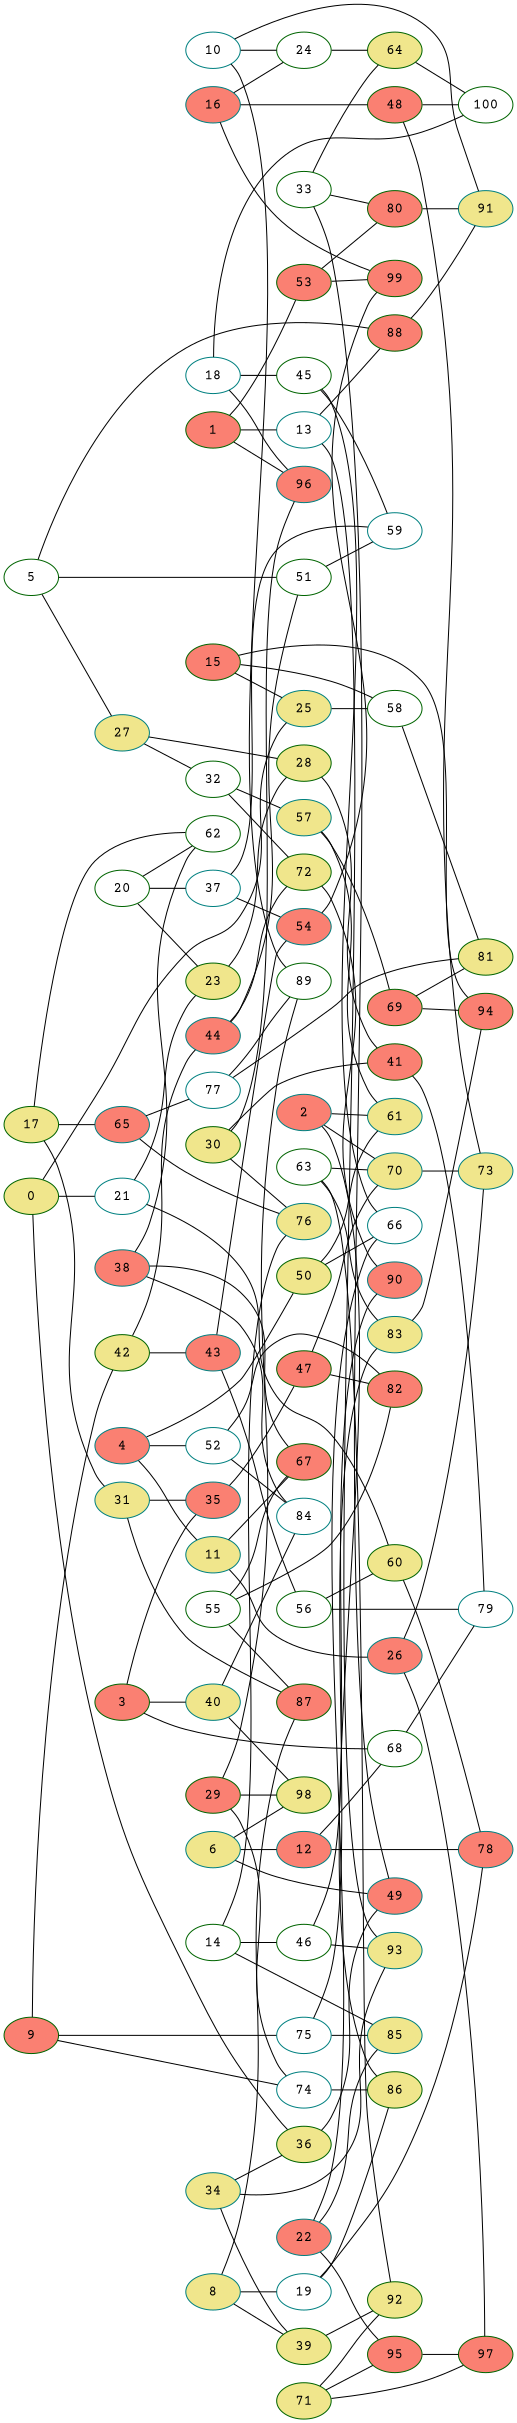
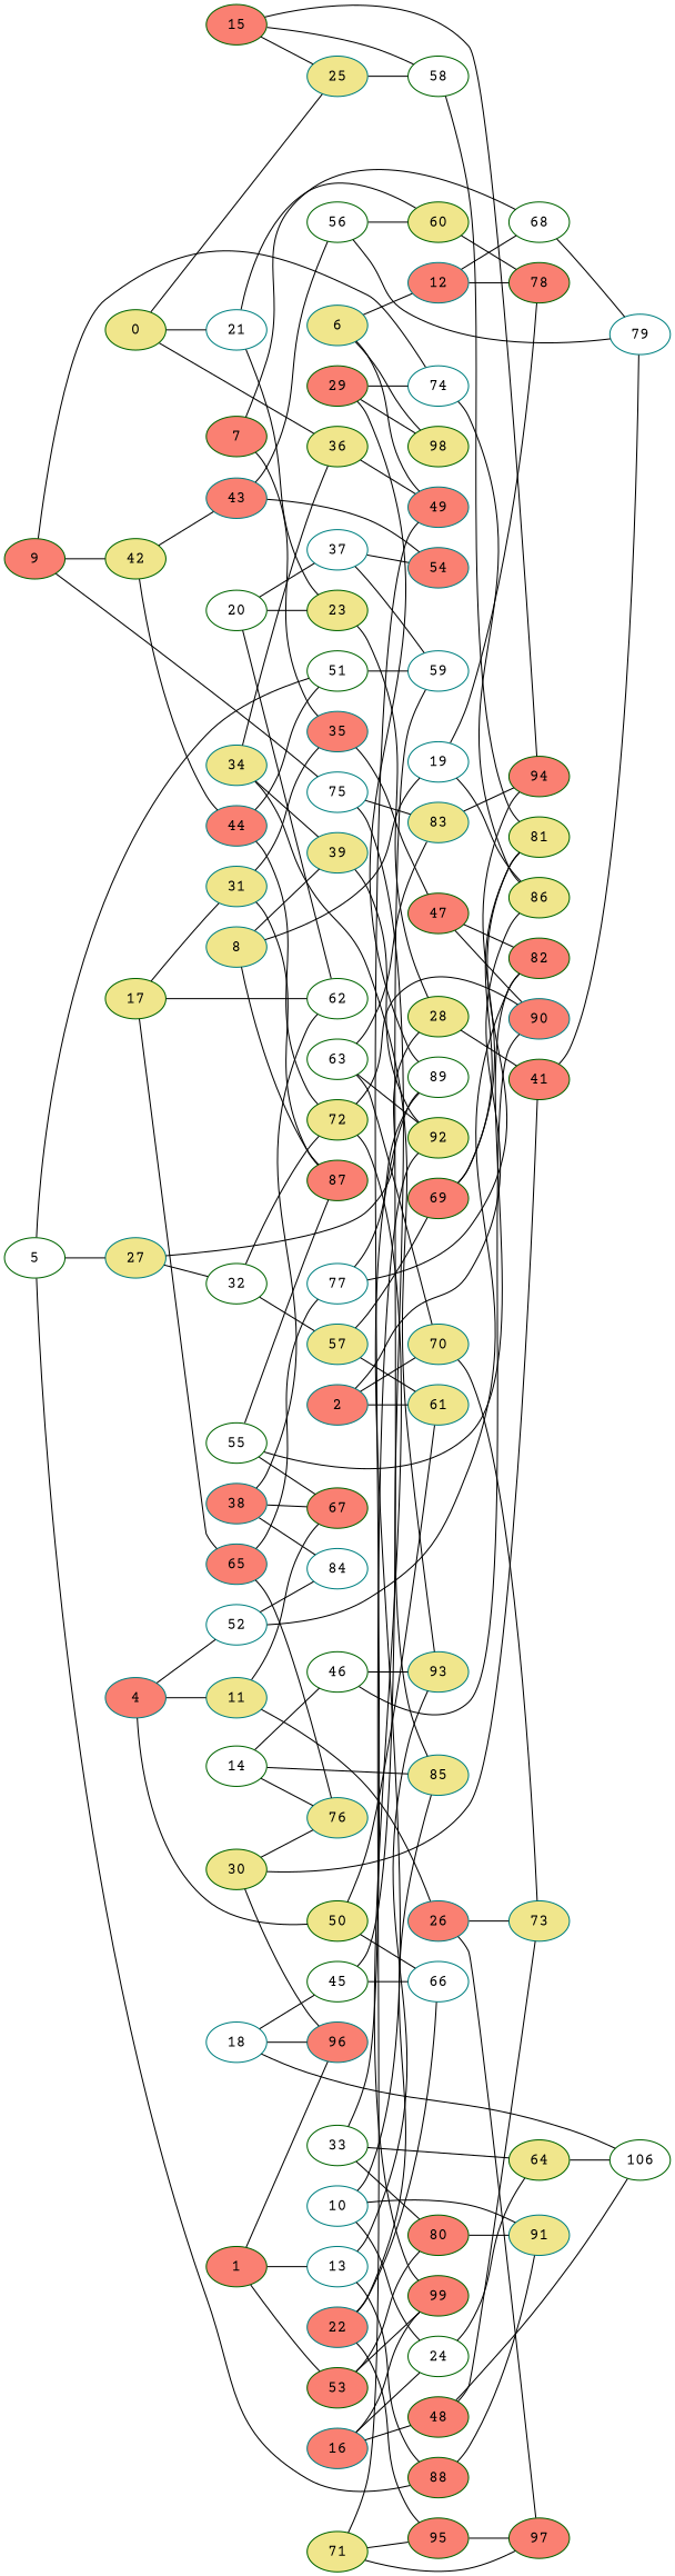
  graph {
    fontname="Courier Prime"
    rankdir=LR
    node [color=darkgreen fillcolor=salmon fontname="Courier Prime" style=filled]
    edge [fontname="Courier Prime"]
    13 [color=teal fillcolor=white]
    1
    53
    96 [color=teal]
    88
    93 [color=teal fillcolor=khaki]
    99
    80
    2 [color=teal]
    61 [color=teal fillcolor=khaki]
    70 [color=teal fillcolor=khaki]
    86 [fillcolor=khaki]
    73 [color=teal fillcolor=khaki]
    35 [color=teal]
-   3
-   40 [color=teal fillcolor=khaki]
+   3 [label=7]
    68 [fillcolor=white]
    47
    98 [fillcolor=khaki]
    84 [color=teal fillcolor=white]
    79 [color=teal fillcolor=white]
    4 [color=teal]
    11 [color=teal fillcolor=khaki]
    50 [fillcolor=khaki]
    52 [color=teal fillcolor=white]
    26 [color=teal]
    67
    66 [color=teal fillcolor=white]
    82
    5 [fillcolor=white]
    27 [color=teal fillcolor=khaki]
    51 [fillcolor=white]
    28 [fillcolor=khaki]
    32 [fillcolor=white]
    59 [color=teal fillcolor=white]
    91 [color=teal fillcolor=khaki]
    6 [color=teal fillcolor=khaki]
    12 [color=teal]
    49 [color=teal]
-   78 [color=teal]
+   78
    n41 [fillcolor=khaki label=0]
    21 [color=teal fillcolor=white]
    25 [color=teal fillcolor=khaki]
    36 [fillcolor=khaki]
    23 [fillcolor=khaki]
    60 [fillcolor=khaki]
    58 [fillcolor=white]
    8 [color=teal fillcolor=khaki]
    19 [color=teal fillcolor=white]
-   39 [fillcolor=khaki]
+   39 [color=teal fillcolor=khaki]
    87
    92 [fillcolor=khaki]
    42 [fillcolor=khaki]
    9
    74 [color=teal fillcolor=white]
    75 [color=teal fillcolor=white]
    43 [color=teal]
    44 [color=teal]
    85 [color=teal fillcolor=khaki]
    83 [color=teal fillcolor=khaki]
    10 [color=teal fillcolor=white]
    24 [fillcolor=white]
    89 [fillcolor=white]
    64 [fillcolor=khaki]
    97
    14 [fillcolor=white]
    46 [fillcolor=white]
    76 [color=teal fillcolor=khaki]
    90 [color=teal]
    15
    94
    81 [fillcolor=khaki]
    16 [color=teal]
    48
-   100 [fillcolor=white]
+   100 [fillcolor=white label=106]
    17 [fillcolor=khaki]
    31 [color=teal fillcolor=khaki]
    62 [fillcolor=white]
    65 [color=teal]
    77 [color=teal fillcolor=white]
    18 [color=teal fillcolor=white]
    45 [fillcolor=white]
    20 [fillcolor=white]
    37 [color=teal fillcolor=white]
    54 [color=teal]
    22 [color=teal]
    95
    41
    57 [color=teal fillcolor=khaki]
    72 [fillcolor=khaki]
    29
    30 [fillcolor=khaki]
    69
    33 [fillcolor=white]
    34 [color=teal fillcolor=khaki]
    38 [color=teal]
    56 [fillcolor=white]
    55 [fillcolor=white]
    63 [fillcolor=white]
    71 [fillcolor=khaki]
    13 -- 88
    13 -- 93
    1 -- 13
    1 -- 53
    1 -- 96
    53 -- 99
    53 -- 80
    88 -- 91
    80 -- 91
    2 -- 61
    2 -- 70
    2 -- 86
    70 -- 73
    35 -- 47
    3 -- 35
-   3 -- 40
    3 -- 68
-   40 -- 98
-   40 -- 84
    68 -- 79
    47 -- 82
-   47 -- 70
+   47 -- 90
    4 -- 11
    4 -- 50
    4 -- 52
    11 -- 26
    11 -- 67
    50 -- 61
    50 -- 66
    52 -- 84
    52 -- 82
    26 -- 73
    26 -- 97
    5 -- 88
    5 -- 27
    5 -- 51
    27 -- 28
    27 -- 32
    51 -- 59
    28 -- 41
    32 -- 57
    32 -- 72
    6 -- 98
    6 -- 12
    6 -- 49
    12 -- 68
    12 -- 78
    n41 -- 21
    n41 -- 25
    n41 -- 36
    21 -- 23
    21 -- 60
    25 -- 58
    36 -- 49
    23 -- 28
    60 -- 78
    58 -- 81
    8 -- 19
    8 -- 39
    8 -- 87
    19 -- 86
    19 -- 78
    39 -- 92
    42 -- 43
    42 -- 44
    9 -- 42
    9 -- 74
    9 -- 75
    74 -- 86
    75 -- 85
    75 -- 83
    43 -- 54
    43 -- 56
    44 -- 51
    44 -- 72
    83 -- 94
    10 -- 91
    10 -- 24
    10 -- 89
    24 -- 64
    64 -- 100
    14 -- 85
    14 -- 46
    14 -- 76
    46 -- 93
    46 -- 90
    15 -- 25
    15 -- 58
    15 -- 94
    16 -- 99
    16 -- 24
    16 -- 48
    48 -- 73
    48 -- 100
    17 -- 31
    17 -- 62
    17 -- 65
    31 -- 35
    31 -- 87
    65 -- 76
    65 -- 77
    77 -- 89
    77 -- 81
    18 -- 96
    18 -- 100
    18 -- 45
    45 -- 66
    45 -- 59
    20 -- 23
    20 -- 62
    20 -- 37
    37 -- 59
    37 -- 54
-   54 -- 99
+   72 -- 99
    22 -- 66
    22 -- 85
    22 -- 95
    95 -- 97
    41 -- 79
    57 -- 61
    57 -- 69
    72 -- 90
    29 -- 98
    29 -- 74
    29 -- 89
    30 -- 96
    30 -- 76
    30 -- 41
    69 -- 94
    69 -- 81
    33 -- 80
    33 -- 49
    33 -- 64
    34 -- 93
    34 -- 36
    34 -- 39
    38 -- 84
    38 -- 67
    38 -- 62
    56 -- 79
    56 -- 60
    55 -- 67
    55 -- 82
    55 -- 87
    63 -- 70
    63 -- 92
    63 -- 83
    71 -- 92
    71 -- 97
    71 -- 95
  }
